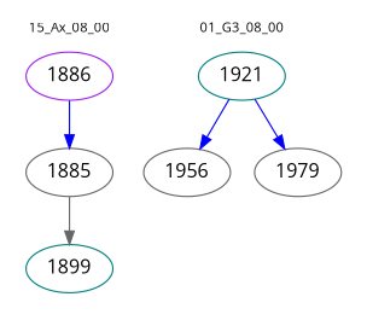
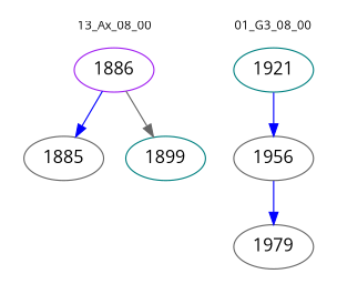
  digraph {
    fontname="Open Sans"
    node [color=gray40 fontname="Open Sans"]
    edge [color=blue fontname="Open Sans"]
    n1 [color=purple label=1886]
    n2 [label=1885]
    n3 [color=teal label=1899]
    n4 [color=teal label=1921]
    n5 [label=1956]
    n6 [label=1979]
    subgraph cluster_1 {
      color=white
      fontsize=10
-     label="15_Ax_08_00"
+     label="13_Ax_08_00"
      n1
      n2
      n3
    }
    subgraph cluster_2 {
      color=white
      fontsize=10
      label="01_G3_08_00"
      n4
      n5
      n6
    }
    n1 -> n2
-   n2 -> n3 [color=gray40]
+   n1 -> n3 [color=gray40]
    n4 -> n5
-   n4 -> n6
+   n5 -> n6
  }
